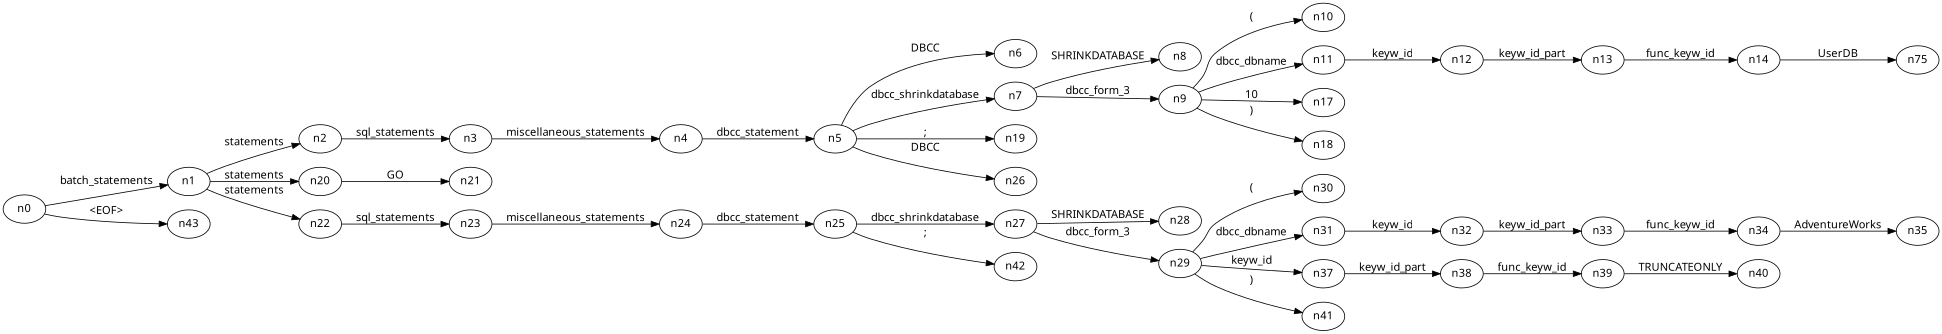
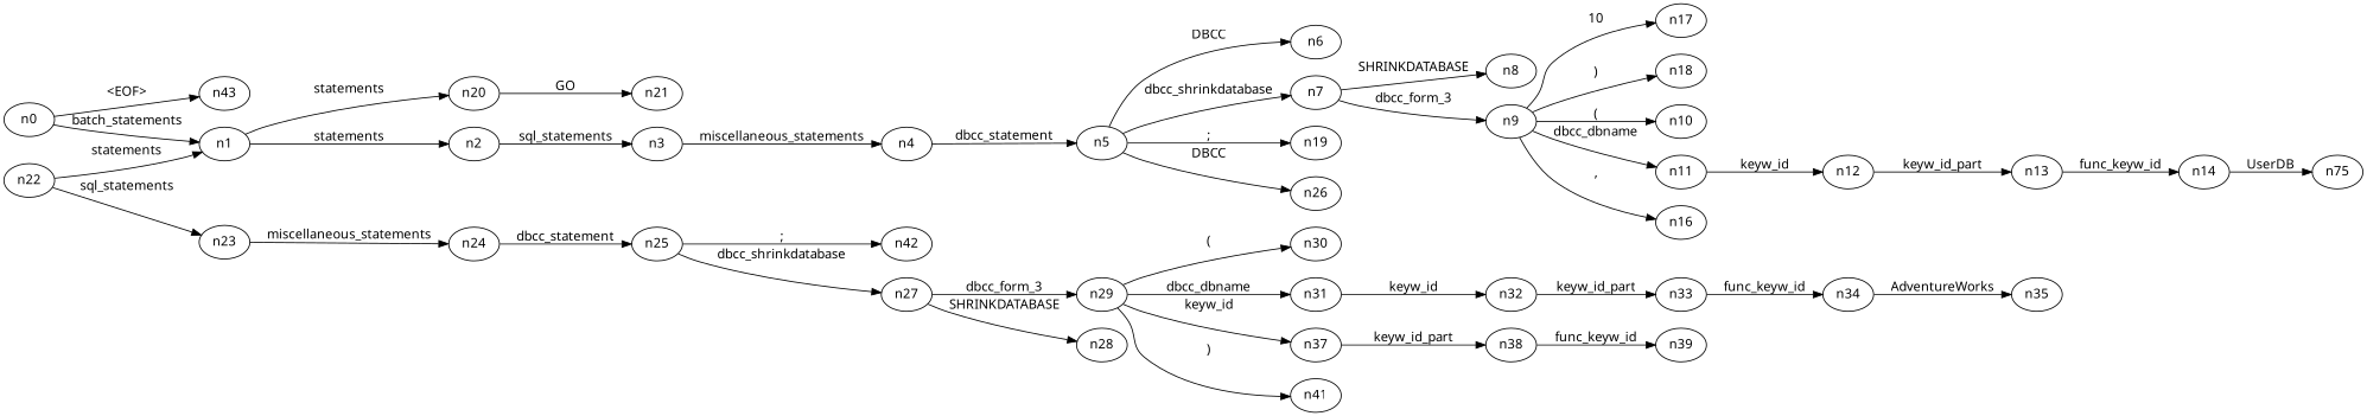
  digraph {
    fontname="Noto Sans"
    rankdir=LR
    node [fontname="Noto Sans"]
    edge [fontname="Noto Sans"]
    n0
    n1
    n43
    n2
    n20
    n22
    n3
    n21
    n23
    n4
    n5
    n6
    n7
    n19
    n26
    n8
    n9
    n10
    n11
+   n16
    n17
    n18
    n12
    n13
    n14
    n15 [label=n75]
    n24
    n25
    n27
    n42
    n28
    n29
    n30
    n31
    n37
    n41
    n32
    n38
    n33
    n34
    n35
    n39
-   n40
    n0 -> n1 [label=batch_statements]
    n0 -> n43 [label="<EOF>"]
    n1 -> n2 [label=statements]
    n1 -> n20 [label=statements]
-   n1 -> n22 [label=statements]
+   n22 -> n1 [label=statements]
    n2 -> n3 [label=sql_statements]
    n20 -> n21 [label=GO]
    n22 -> n23 [label=sql_statements]
    n3 -> n4 [label=miscellaneous_statements]
    n23 -> n24 [label=miscellaneous_statements]
    n4 -> n5 [label=dbcc_statement]
    n5 -> n6 [label=DBCC]
    n5 -> n7 [label=dbcc_shrinkdatabase]
    n5 -> n19 [label=";"]
    n5 -> n26 [label=DBCC]
    n7 -> n8 [label=SHRINKDATABASE]
    n7 -> n9 [label=dbcc_form_3]
    n9 -> n10 [label="("]
    n9 -> n11 [label=dbcc_dbname]
+   n9 -> n16 [label=","]
    n9 -> n17 [label=10]
    n9 -> n18 [label=")"]
    n11 -> n12 [label=keyw_id]
    n12 -> n13 [label=keyw_id_part]
    n13 -> n14 [label=func_keyw_id]
    n14 -> n15 [label=UserDB]
    n24 -> n25 [label=dbcc_statement]
    n25 -> n27 [label=dbcc_shrinkdatabase]
    n25 -> n42 [label=";"]
    n27 -> n28 [label=SHRINKDATABASE]
    n27 -> n29 [label=dbcc_form_3]
    n29 -> n30 [label="("]
    n29 -> n31 [label=dbcc_dbname]
    n29 -> n37 [label=keyw_id]
    n29 -> n41 [label=")"]
    n31 -> n32 [label=keyw_id]
    n37 -> n38 [label=keyw_id_part]
    n32 -> n33 [label=keyw_id_part]
    n38 -> n39 [label=func_keyw_id]
    n33 -> n34 [label=func_keyw_id]
    n34 -> n35 [label=AdventureWorks]
-   n39 -> n40 [label=TRUNCATEONLY]
  }
